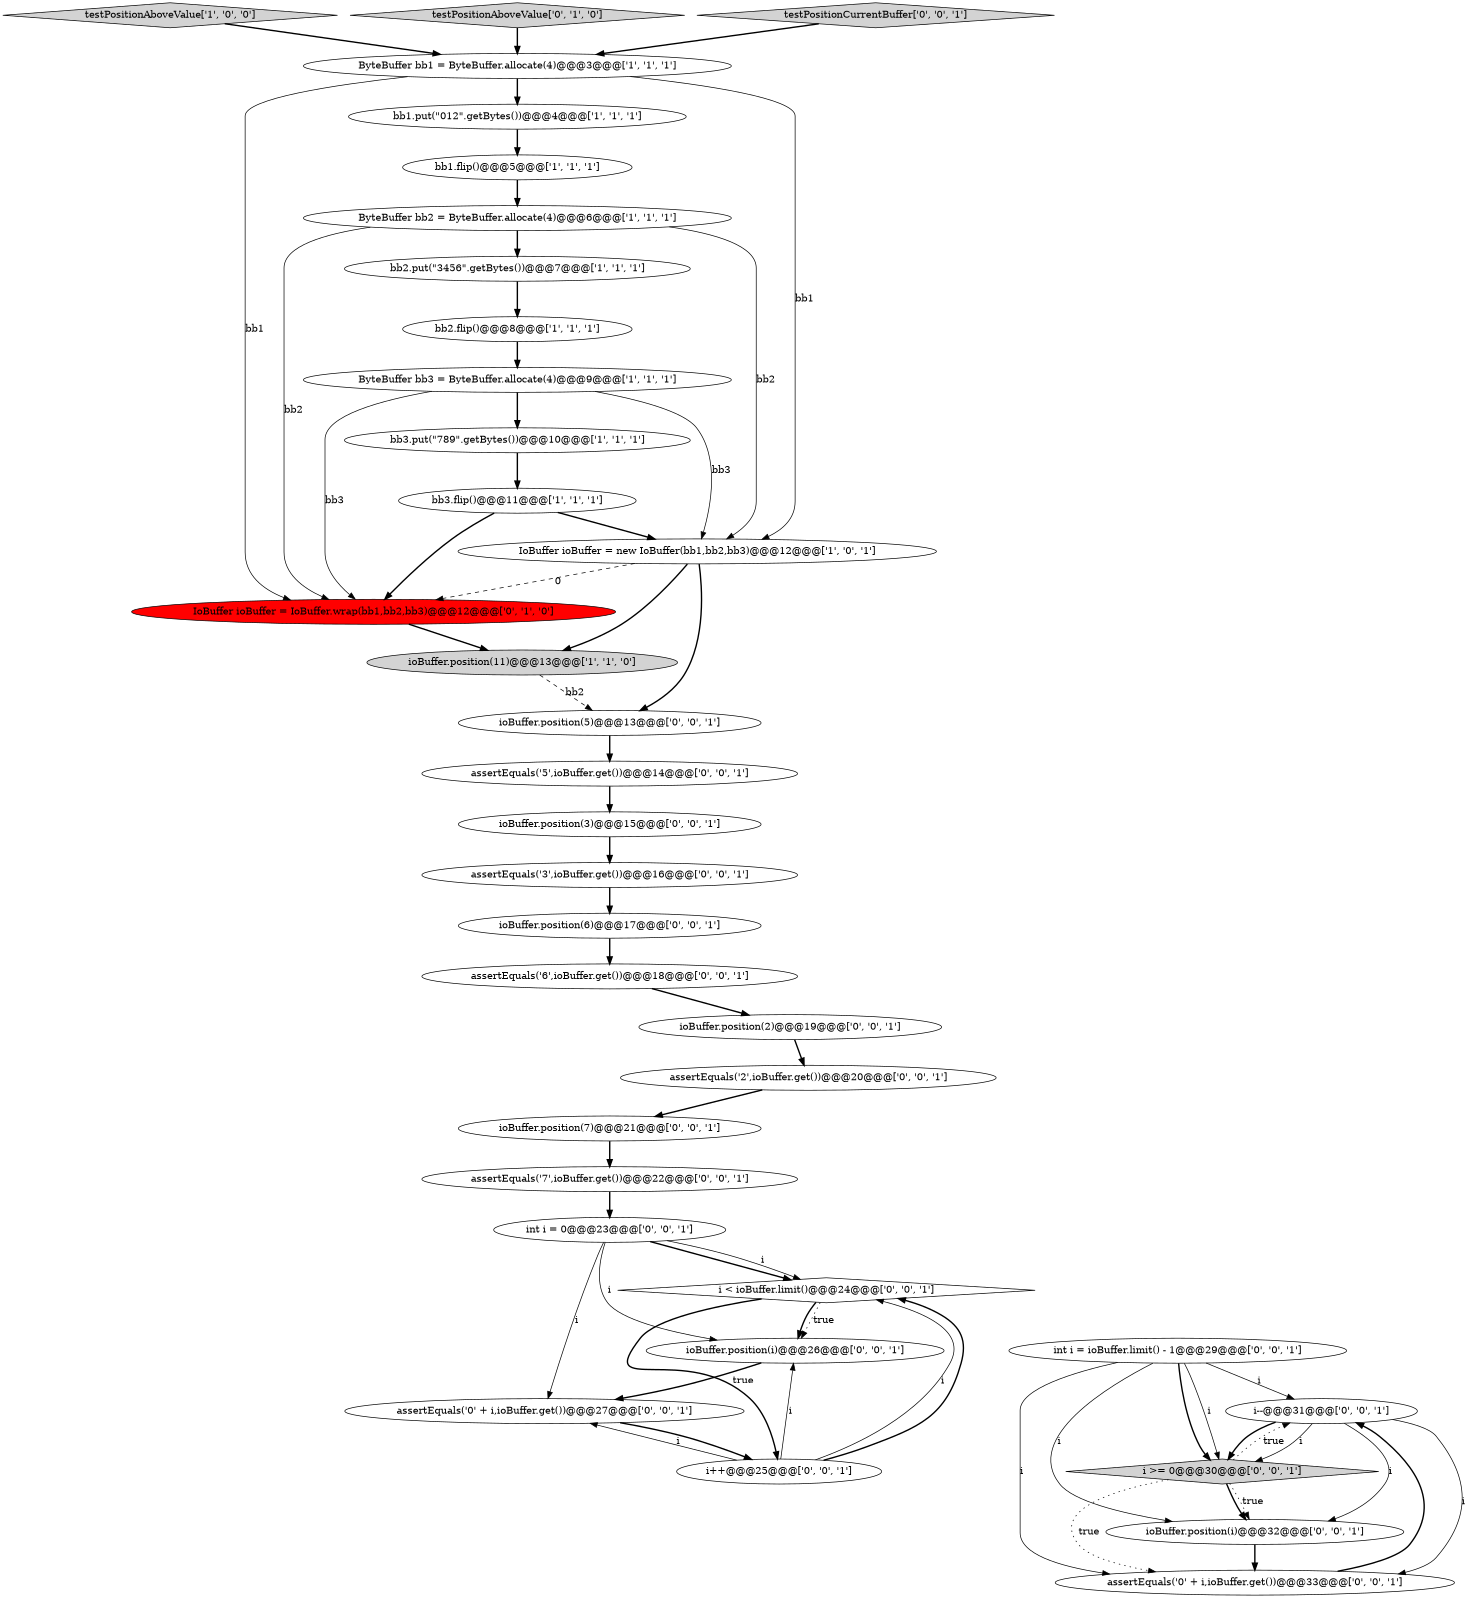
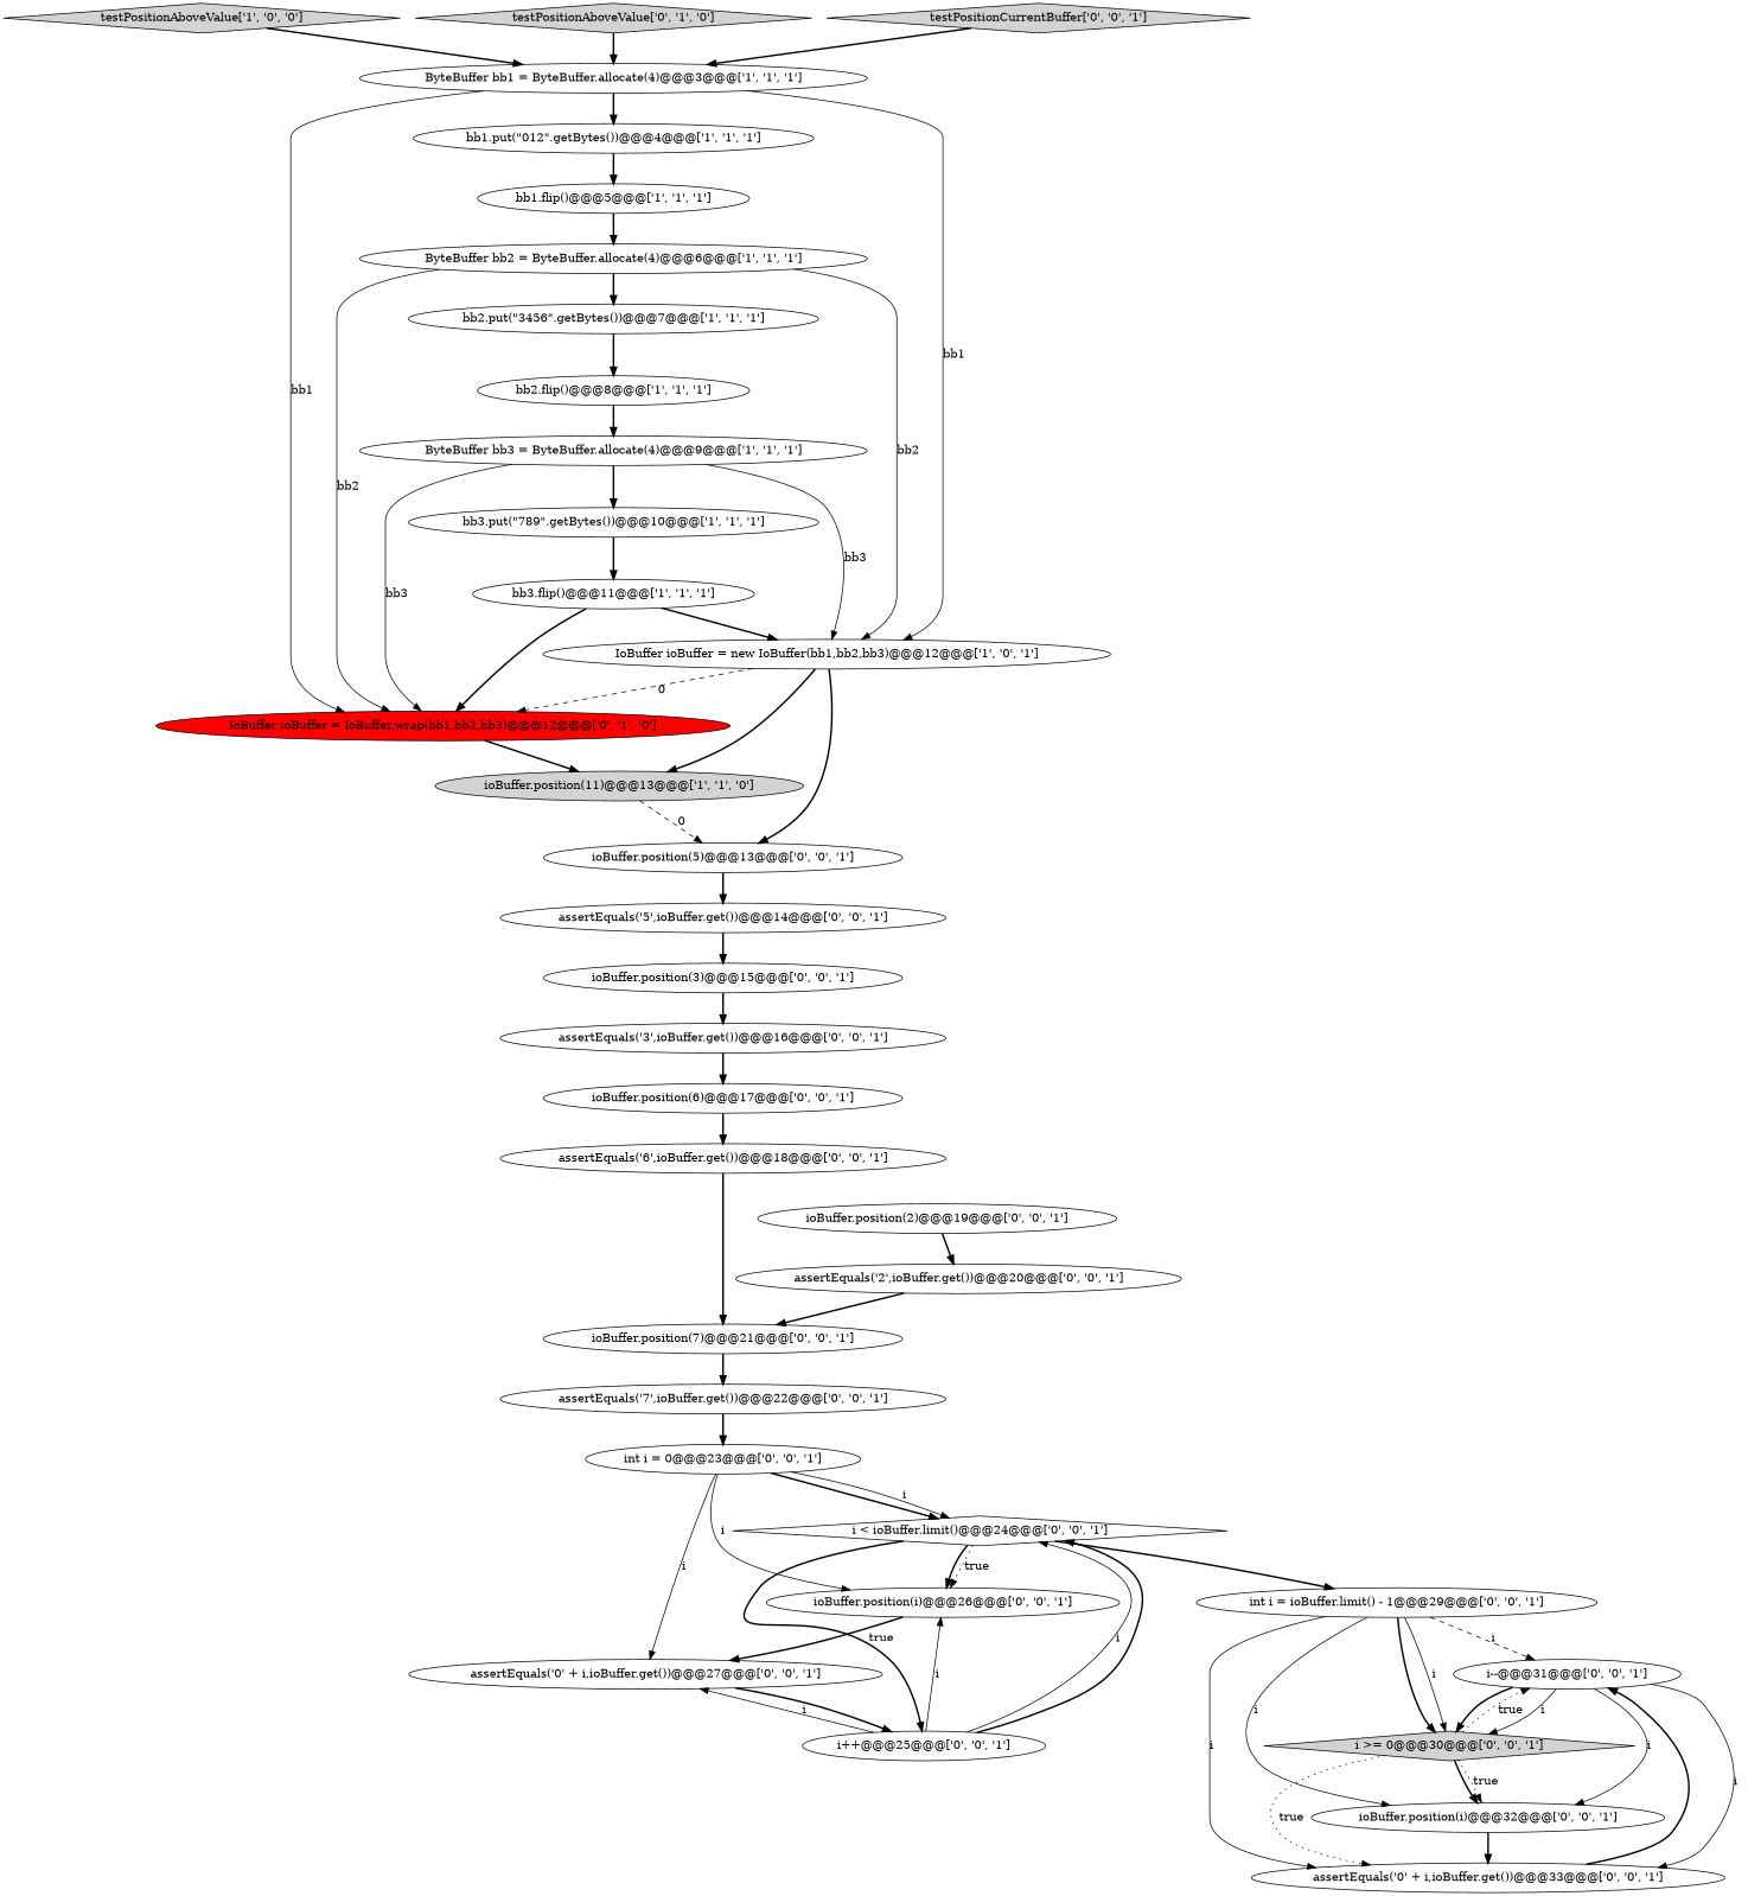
  digraph {
    node [fillcolor=white shape=ellipse style=filled]
    edge [style=bold]
    n1 [label="ioBuffer.position(6)@@@17@@@['0', '0', '1']"]
    n2 [label="assertEquals('6',ioBuffer.get())@@@18@@@['0', '0', '1']"]
    n3 [label="ioBuffer.position(2)@@@19@@@['0', '0', '1']"]
    n4 [fillcolor=lightgray label="testPositionAboveValue['1', '0', '0']" shape=diamond]
    n5 [label="ByteBuffer bb1 = ByteBuffer.allocate(4)@@@3@@@['1', '1', '1']"]
    n6 [label="bb1.put(\"012\".getBytes())@@@4@@@['1', '1', '1']"]
    n7 [fillcolor=red label="IoBuffer ioBuffer = IoBuffer.wrap(bb1,bb2,bb3)@@@12@@@['0', '1', '0']"]
    n8 [label="IoBuffer ioBuffer = new IoBuffer(bb1,bb2,bb3)@@@12@@@['1', '0', '1']"]
    n9 [label="i < ioBuffer.limit()@@@24@@@['0', '0', '1']" shape=diamond]
    n10 [label="int i = ioBuffer.limit() - 1@@@29@@@['0', '0', '1']"]
    n11 [label="ioBuffer.position(i)@@@26@@@['0', '0', '1']"]
    n12 [label="i++@@@25@@@['0', '0', '1']"]
    n13 [label="i--@@@31@@@['0', '0', '1']"]
    n14 [fillcolor=lightgray label="i >= 0@@@30@@@['0', '0', '1']" shape=diamond]
    n15 [label="assertEquals('0' + i,ioBuffer.get())@@@33@@@['0', '0', '1']"]
    n16 [label="ioBuffer.position(i)@@@32@@@['0', '0', '1']"]
    n17 [label="assertEquals('0' + i,ioBuffer.get())@@@27@@@['0', '0', '1']"]
    n18 [label="bb1.flip()@@@5@@@['1', '1', '1']"]
    n19 [label="ByteBuffer bb2 = ByteBuffer.allocate(4)@@@6@@@['1', '1', '1']"]
    n20 [label="ByteBuffer bb3 = ByteBuffer.allocate(4)@@@9@@@['1', '1', '1']"]
    n21 [label="bb3.put(\"789\".getBytes())@@@10@@@['1', '1', '1']"]
    n22 [fillcolor=lightgray label="ioBuffer.position(11)@@@13@@@['1', '1', '0']"]
    n23 [label="bb3.flip()@@@11@@@['1', '1', '1']"]
    n24 [label="ioBuffer.position(5)@@@13@@@['0', '0', '1']"]
    n25 [fillcolor=lightgray label="testPositionAboveValue['0', '1', '0']" shape=diamond]
    n26 [fillcolor=lightgray label="testPositionCurrentBuffer['0', '0', '1']" shape=diamond]
    n27 [label="assertEquals('5',ioBuffer.get())@@@14@@@['0', '0', '1']"]
    n28 [label="ioBuffer.position(3)@@@15@@@['0', '0', '1']"]
    n29 [label="assertEquals('3',ioBuffer.get())@@@16@@@['0', '0', '1']"]
    n30 [label="ioBuffer.position(7)@@@21@@@['0', '0', '1']"]
    n31 [label="assertEquals('7',ioBuffer.get())@@@22@@@['0', '0', '1']"]
    n32 [label="int i = 0@@@23@@@['0', '0', '1']"]
    n33 [label="bb2.put(\"3456\".getBytes())@@@7@@@['1', '1', '1']"]
    n34 [label="bb2.flip()@@@8@@@['1', '1', '1']"]
    n35 [label="assertEquals('2',ioBuffer.get())@@@20@@@['0', '0', '1']"]
    n1 -> n2
-   n2 -> n3
+   n2 -> n30
    n3 -> n35
    n4 -> n5
    n5 -> n6
    n5 -> n7 [label=bb1 style=solid]
    n5 -> n8 [label=bb1 style=solid]
    n6 -> n18
    n7 -> n22
    n8 -> n7 [label=0 style=dashed]
    n8 -> n22
    n8 -> n24
+   n9 -> n10
    n9 -> n11
    n9 -> n11 [label=true style=dotted]
    n9 -> n12 [label=true]
-   n10 -> n13 [label=i style=solid]
+   n10 -> n13 [label=i style=dashed]
    n10 -> n14
    n10 -> n14 [label=i style=solid]
    n10 -> n15 [label=i style=solid]
    n10 -> n16 [label=i style=solid]
    n11 -> n17
    n12 -> n9 [label=i style=solid]
    n12 -> n9
    n12 -> n11 [label=i style=solid]
    n12 -> n17 [label=i style=solid]
    n13 -> n14 [label=i style=solid]
    n13 -> n14
    n13 -> n15 [label=i style=solid]
    n13 -> n16 [label=i style=solid]
    n14 -> n13 [label=true style=dotted]
    n14 -> n15 [label=true style=dotted]
    n14 -> n16
    n14 -> n16 [label=true style=dotted]
    n15 -> n13
    n16 -> n15
    n17 -> n12
    n18 -> n19
    n19 -> n7 [label=bb2 style=solid]
    n19 -> n8 [label=bb2 style=solid]
    n19 -> n33
    n20 -> n7 [label=bb3 style=solid]
    n20 -> n8 [label=bb3 style=solid]
    n20 -> n21
    n21 -> n23
-   n22 -> n24 [label=bb2 style=dashed]
+   n22 -> n24 [label=0 style=dashed]
    n23 -> n7
    n23 -> n8
    n24 -> n27
    n25 -> n5
    n26 -> n5
    n27 -> n28
    n28 -> n29
    n29 -> n1
    n30 -> n31
    n31 -> n32
    n32 -> n9
    n32 -> n9 [label=i style=solid]
    n32 -> n11 [label=i style=solid]
    n32 -> n17 [label=i style=solid]
    n33 -> n34
    n34 -> n20
    n35 -> n30
  }
